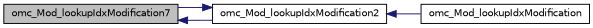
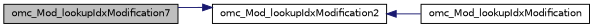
  digraph {
    rankdir=LR
    node [color=black fillcolor=white fontname=Helvetica fontsize=10 shape=record style=filled]
    edge [color=midnightblue dir=back fontname=Helvetica fontsize=10 labelfontname=Helvetica labelfontsize=10 style=solid]
    n1 [fillcolor=grey75 fontcolor=black height=0.2 label=omc_Mod_lookupIdxModification7 width=0.4]
    n2 [height=0.2 label=omc_Mod_lookupIdxModification2 width=0.4]
    n3 [height=0.2 label=omc_Mod_lookupIdxModification width=0.4]
-   n1 -> n2
    n2 -> n1
    n2 -> n3
  }
